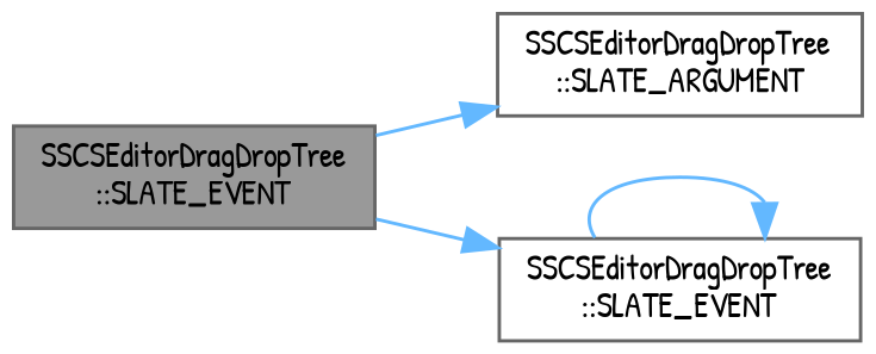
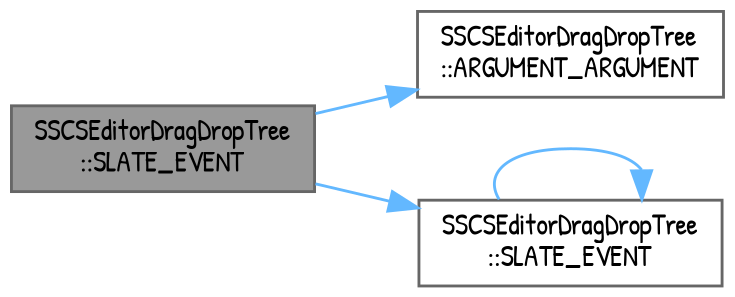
  digraph {
    rankdir=LR
    fontname="Patrick Hand"
    node [color=grey40 fillcolor=white fontname="Patrick Hand" fontsize=10 shape=box style=filled]
    edge [color=steelblue1 fontname="Patrick Hand" fontsize=10 labelfontname=Helvetica labelfontsize=10 style=solid]
    n1 [color=gray40 fillcolor=grey60 fontcolor=black height=0.2 label="SSCSEditorDragDropTree\l::SLATE_EVENT" width=0.4]
-   n2 [height=0.2 label="SSCSEditorDragDropTree\l::SLATE_ARGUMENT" width=0.4]
+   n2 [height=0.2 label="SSCSEditorDragDropTree\l::ARGUMENT_ARGUMENT" width=0.4]
    n3 [height=0.2 label="SSCSEditorDragDropTree\l::SLATE_EVENT" width=0.4]
    n1 -> n2
    n1 -> n3
    n3 -> n3
  }
